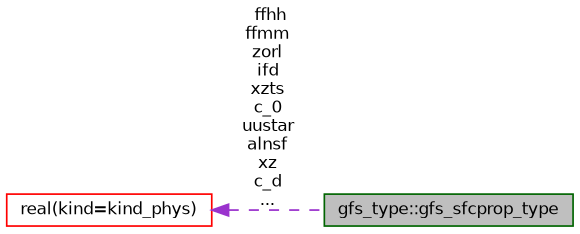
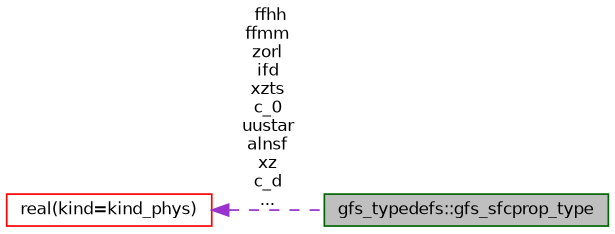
  digraph {
    rankdir=LR
    node [fontname=Helvetica fontsize=10 shape=record style=filled]
-   n1 [color=darkgreen fillcolor=grey75 fontcolor=black height=0.2 label="gfs_type::gfs_sfcprop_type" width=0.4]
+   n1 [color=darkgreen fillcolor=grey75 fontcolor=black height=0.2 label="gfs_typedefs::gfs_sfcprop_type" width=0.4]
    n2 [color=red fillcolor=white height=0.2 label="real(kind=kind_phys)" width=0.4]
    n2 -> n1 [color=darkorchid3 dir=back fontname=Helvetica fontsize=10 label=" ffhh\nffmm\nzorl\nifd\nxzts\nc_0\nuustar\nalnsf\nxz\nc_d\n..." labelfontname=Helvetica labelfontsize=10 style=dashed]
  }
